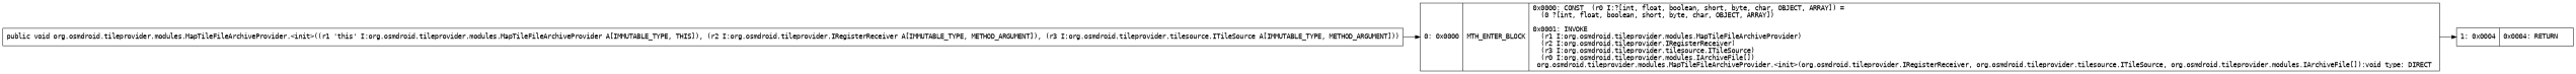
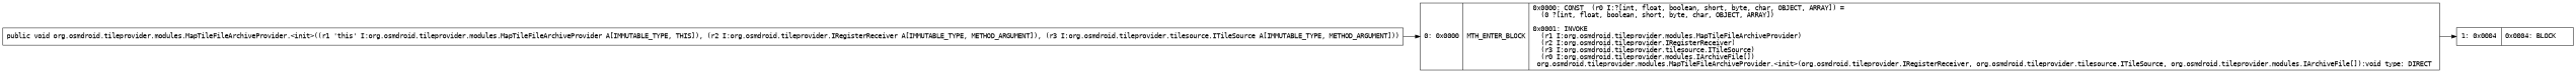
  digraph {
    rankdir=LR
    fontname="DejaVu Sans Mono"
    node [shape=record fontname="DejaVu Sans Mono"]
    edge [fontname="DejaVu Sans Mono"]
    n1 [label="{0\:\ 0x0000|MTH_ENTER_BLOCK\l|0x0000: CONST  (r0 I:?[int, float, boolean, short, byte, char, OBJECT, ARRAY]) = \l  (0 ?[int, float, boolean, short, byte, char, OBJECT, ARRAY])\l \l0x0001: INVOKE  \l  (r1 I:org.osmdroid.tileprovider.modules.MapTileFileArchiveProvider)\l  (r2 I:org.osmdroid.tileprovider.IRegisterReceiver)\l  (r3 I:org.osmdroid.tileprovider.tilesource.ITileSource)\l  (r0 I:org.osmdroid.tileprovider.modules.IArchiveFile[])\l org.osmdroid.tileprovider.modules.MapTileFileArchiveProvider.\<init\>(org.osmdroid.tileprovider.IRegisterReceiver, org.osmdroid.tileprovider.tilesource.ITileSource, org.osmdroid.tileprovider.modules.IArchiveFile[]):void type: DIRECT \l}"]
-   n2 [label="{1\:\ 0x0004|0x0004: RETURN   \l}"]
+   n2 [label="{1\:\ 0x0004|0x0004: BLOCK   \l}"]
    n3 [label="{public void org.osmdroid.tileprovider.modules.MapTileFileArchiveProvider.\<init\>((r1 'this' I:org.osmdroid.tileprovider.modules.MapTileFileArchiveProvider A[IMMUTABLE_TYPE, THIS]), (r2 I:org.osmdroid.tileprovider.IRegisterReceiver A[IMMUTABLE_TYPE, METHOD_ARGUMENT]), (r3 I:org.osmdroid.tileprovider.tilesource.ITileSource A[IMMUTABLE_TYPE, METHOD_ARGUMENT])) }"]
    n1 -> n2
    n3 -> n1
  }
